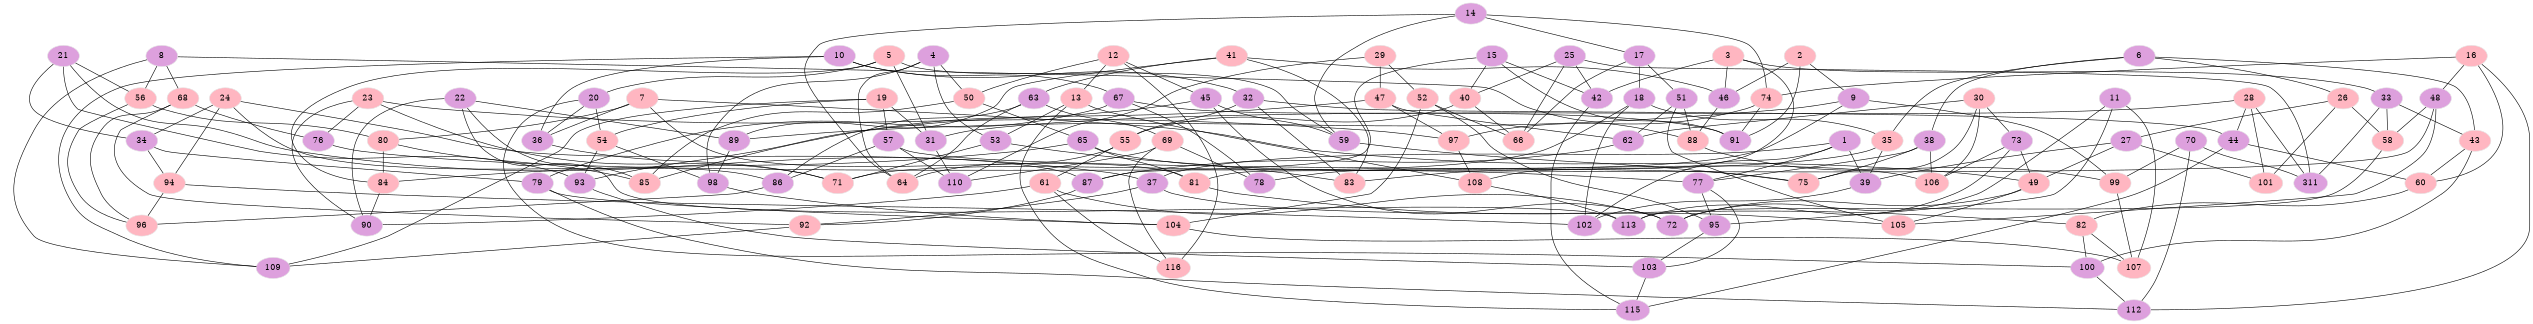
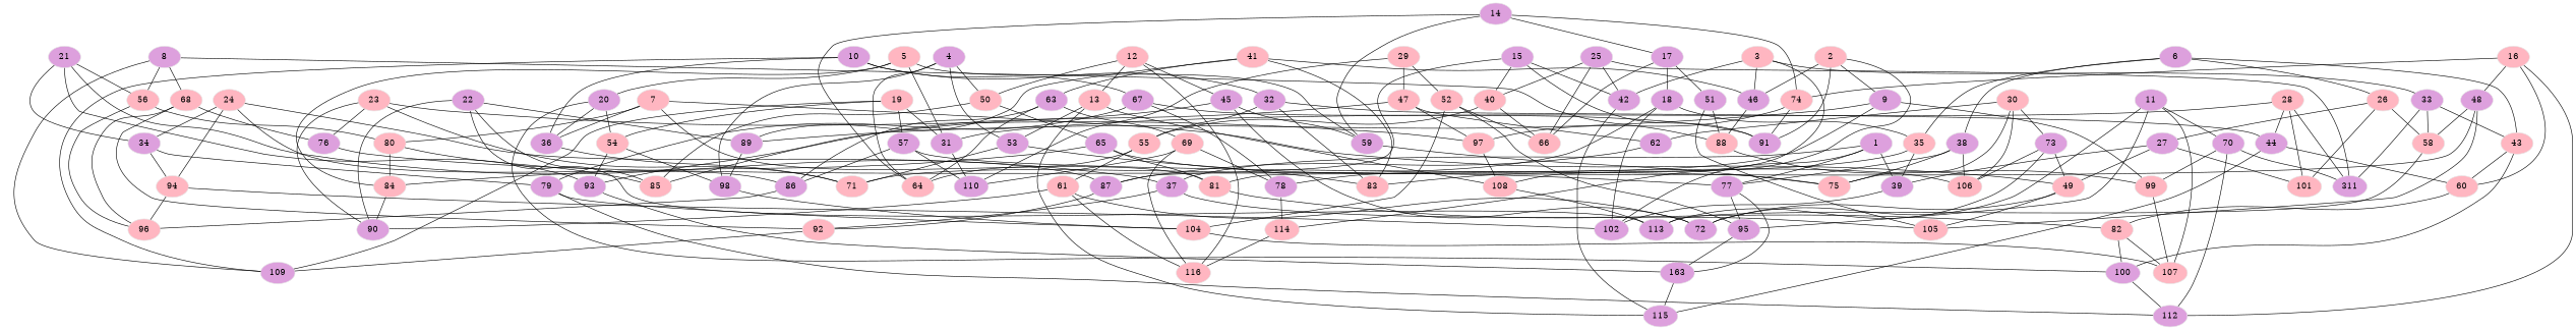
  graph {
    node [color=gray90 fillcolor=plum style=filled]
    1
    37
    39
    77
    102
    92 [fillcolor=lightpink]
    105 [fillcolor=lightpink]
    95
-   103
+   103 [label=163]
    2 [fillcolor=lightpink]
    9
    46
    91
+   114 [fillcolor=lightpink]
    78
    89
    99 [fillcolor=lightpink]
    88 [fillcolor=lightpink]
    116 [fillcolor=lightpink]
    3 [fillcolor=lightpink]
    33
    42
    108 [fillcolor=lightpink]
    43 [fillcolor=lightpink]
    n25 [label=311]
    58 [fillcolor=lightpink]
    115
    113
    50 [fillcolor=lightpink]
    4
    53
    64 [fillcolor=lightpink]
    98
    85 [fillcolor=lightpink]
    65
    71 [fillcolor=lightpink]
    83 [fillcolor=lightpink]
    104 [fillcolor=lightpink]
    5 [fillcolor=lightpink]
    20
    31
    59
    84 [fillcolor=lightpink]
    36
    54 [fillcolor=lightpink]
    100
    110
    75 [fillcolor=lightpink]
    90
    26 [fillcolor=lightpink]
    6
    35 [fillcolor=lightpink]
    38
    27
    101 [fillcolor=lightpink]
    106 [fillcolor=lightpink]
    60 [fillcolor=lightpink]
    7 [fillcolor=lightpink]
    49 [fillcolor=lightpink]
    80 [fillcolor=lightpink]
    81 [fillcolor=lightpink]
    72
    82 [fillcolor=lightpink]
    56 [fillcolor=lightpink]
    8
    68 [fillcolor=lightpink]
    109
    96 [fillcolor=lightpink]
    76
    107 [fillcolor=lightpink]
    10
    32
    67
    44
    55 [fillcolor=lightpink]
    79
    11
    70
    112
    12 [fillcolor=lightpink]
    13 [fillcolor=lightpink]
    45
    14
    17
    74 [fillcolor=lightpink]
    18
    51
    66 [fillcolor=lightpink]
    97 [fillcolor=lightpink]
    15
    40 [fillcolor=lightpink]
    87
    16 [fillcolor=lightpink]
    48
    62
    19 [fillcolor=lightpink]
    57
    93
    86
    21
    34
    94 [fillcolor=lightpink]
    22
    23 [fillcolor=lightpink]
    24 [fillcolor=lightpink]
    25
    28 [fillcolor=lightpink]
    29 [fillcolor=lightpink]
    47 [fillcolor=lightpink]
    52 [fillcolor=lightpink]
    30 [fillcolor=lightpink]
    73
    61 [fillcolor=lightpink]
    41 [fillcolor=lightpink]
    63
    69 [fillcolor=lightpink]
    1 -- 37
    1 -- 39
    1 -- 77
    1 -- 102
    37 -- 92
    37 -- 105
    39 -- 102
    77 -- 95
    77 -- 103
    92 -- 109
    95 -- 103
    103 -- 115
    2 -- 9
    2 -- 46
    2 -- 91
+   2 -- 114
    9 -- 78
    9 -- 89
    9 -- 99
    46 -- 88
+   114 -- 116
+   78 -- 114
    89 -- 98
    99 -- 107
    88 -- 99
    3 -- 46
    3 -- 33
    3 -- 42
    3 -- 108
    33 -- 43
    33 -- n25
    33 -- 58
    42 -- 115
    108 -- 113
    43 -- 100
    43 -- 60
    58 -- 113
    50 -- 85
    50 -- 65
    4 -- 50
    4 -- 53
    4 -- 64
    4 -- 98
    53 -- 71
    53 -- 83
    98 -- 104
    65 -- 84
    65 -- 106
    65 -- 81
    104 -- 107
    5 -- 20
    5 -- 31
    5 -- 59
    5 -- 84
    20 -- 36
    20 -- 54
    20 -- 100
    31 -- 110
    59 -- 75
    84 -- 90
    36 -- 71
    54 -- 98
    54 -- 93
    100 -- 112
    26 -- 58
    26 -- 27
    26 -- 101
    6 -- 43
    6 -- 26
    6 -- 35
    6 -- 38
    35 -- 39
    35 -- 83
    38 -- 77
    38 -- 75
    38 -- 106
    27 -- 39
    27 -- 101
    27 -- 49
    60 -- 82
    7 -- 36
    7 -- 49
    7 -- 80
    7 -- 81
    49 -- 105
    49 -- 72
    80 -- 85
    80 -- 84
    81 -- 82
    82 -- 100
    82 -- 107
    56 -- 80
    56 -- 96
    8 -- 88
    8 -- 56
    8 -- 68
    8 -- 109
    68 -- 92
    68 -- 96
    68 -- 76
    76 -- 77
    10 -- 36
    10 -- 109
    10 -- 32
    10 -- 67
    32 -- 83
    32 -- 44
    32 -- 55
    67 -- 91
    67 -- 78
    67 -- 79
    44 -- 115
    44 -- 60
    55 -- 64
    55 -- 61
    79 -- 104
    79 -- 112
    11 -- 95
    11 -- 72
    11 -- 107
+   11 -- 70
    70 -- 99
    70 -- n25
    70 -- 112
    12 -- 116
    12 -- 50
    12 -- 13
    12 -- 45
    13 -- 108
    13 -- 115
    13 -- 53
    45 -- 85
    45 -- 59
    45 -- 72
    14 -- 64
    14 -- 59
    14 -- 17
    14 -- 74
    17 -- 18
    17 -- 51
    17 -- 66
    74 -- 91
    74 -- 97
    18 -- 102
    18 -- 71
    18 -- 35
    51 -- 105
    51 -- 88
-   51 -- 62
    97 -- 108
    15 -- 91
    15 -- 42
    15 -- 40
    15 -- 87
    40 -- 55
    40 -- 66
    87 -- 92
    16 -- 60
    16 -- 112
    16 -- 74
    16 -- 48
    48 -- 105
    48 -- 58
    48 -- 81
    62 -- 87
    19 -- 31
    19 -- 54
    19 -- 109
    19 -- 57
    57 -- 110
    57 -- 75
    57 -- 86
    93 -- 103
    86 -- 96
    21 -- 37
    21 -- 56
    21 -- 93
    21 -- 34
    34 -- 79
    34 -- 94
    94 -- 102
    94 -- 96
    22 -- 89
    22 -- 113
    22 -- 85
    22 -- 90
    23 -- 71
    23 -- 90
    23 -- 76
    23 -- 97
    24 -- 87
    24 -- 86
    24 -- 34
    24 -- 94
    25 -- 42
    25 -- n25
    25 -- 66
    25 -- 40
    28 -- n25
    28 -- 31
    28 -- 101
    28 -- 44
    29 -- 110
    29 -- 47
    29 -- 52
    47 -- 97
    47 -- 62
    47 -- 93
    52 -- 95
    52 -- 104
    52 -- 66
    30 -- 75
    30 -- 106
    30 -- 62
    30 -- 73
    73 -- 113
    73 -- 106
    73 -- 49
    61 -- 116
    61 -- 90
    61 -- 72
    41 -- 46
    41 -- 89
    41 -- 83
    41 -- 63
    63 -- 64
    63 -- 86
    63 -- 69
    69 -- 78
    69 -- 116
    69 -- 110
  }
